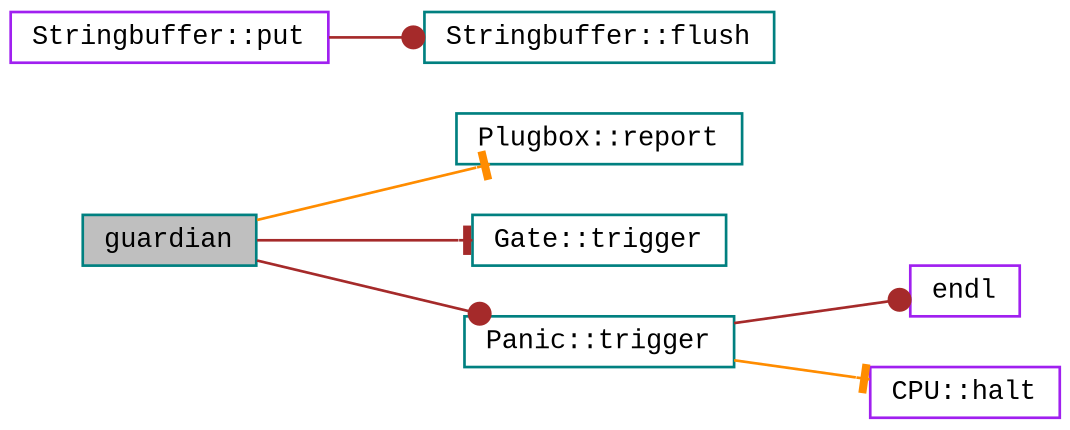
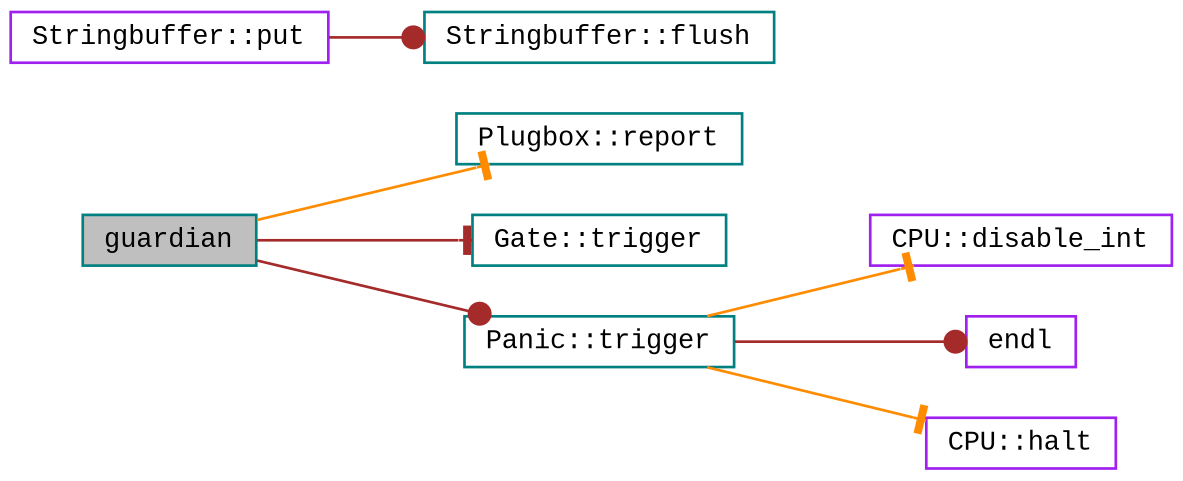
  digraph {
    fontname="Liberation Mono"
    rankdir=LR
    node [color=teal fontname="Liberation Mono" fontsize=10 shape=record]
    edge [arrowhead=tee color=brown fontname="Liberation Mono" fontsize=10 labelfontname=FreeSans labelfontsize=10 style=solid]
    n1 [fillcolor=grey75 fontcolor=black height=0.2 label=guardian style=filled width=0.4]
    n2 [height=0.2 label="Plugbox::report" width=0.4]
    n3 [height=0.2 label="Gate::trigger" width=0.4]
    n4 [height=0.2 label="Panic::trigger" width=0.4]
+   n5 [color=purple height=0.2 label="CPU::disable_int" width=0.4]
    n6 [color=purple height=0.2 label=endl width=0.4]
    n7 [color=purple height=0.2 label="CPU::halt" width=0.4]
    n8 [color=purple height=0.2 label="Stringbuffer::put" width=0.4]
    n9 [height=0.2 label="Stringbuffer::flush" width=0.4]
    n1 -> n2 [color=darkorange]
    n1 -> n3
    n1 -> n4 [arrowhead=dot]
+   n4 -> n5 [color=darkorange]
    n4 -> n6 [arrowhead=dot]
    n4 -> n7 [color=darkorange]
    n8 -> n9 [arrowhead=dot]
  }
